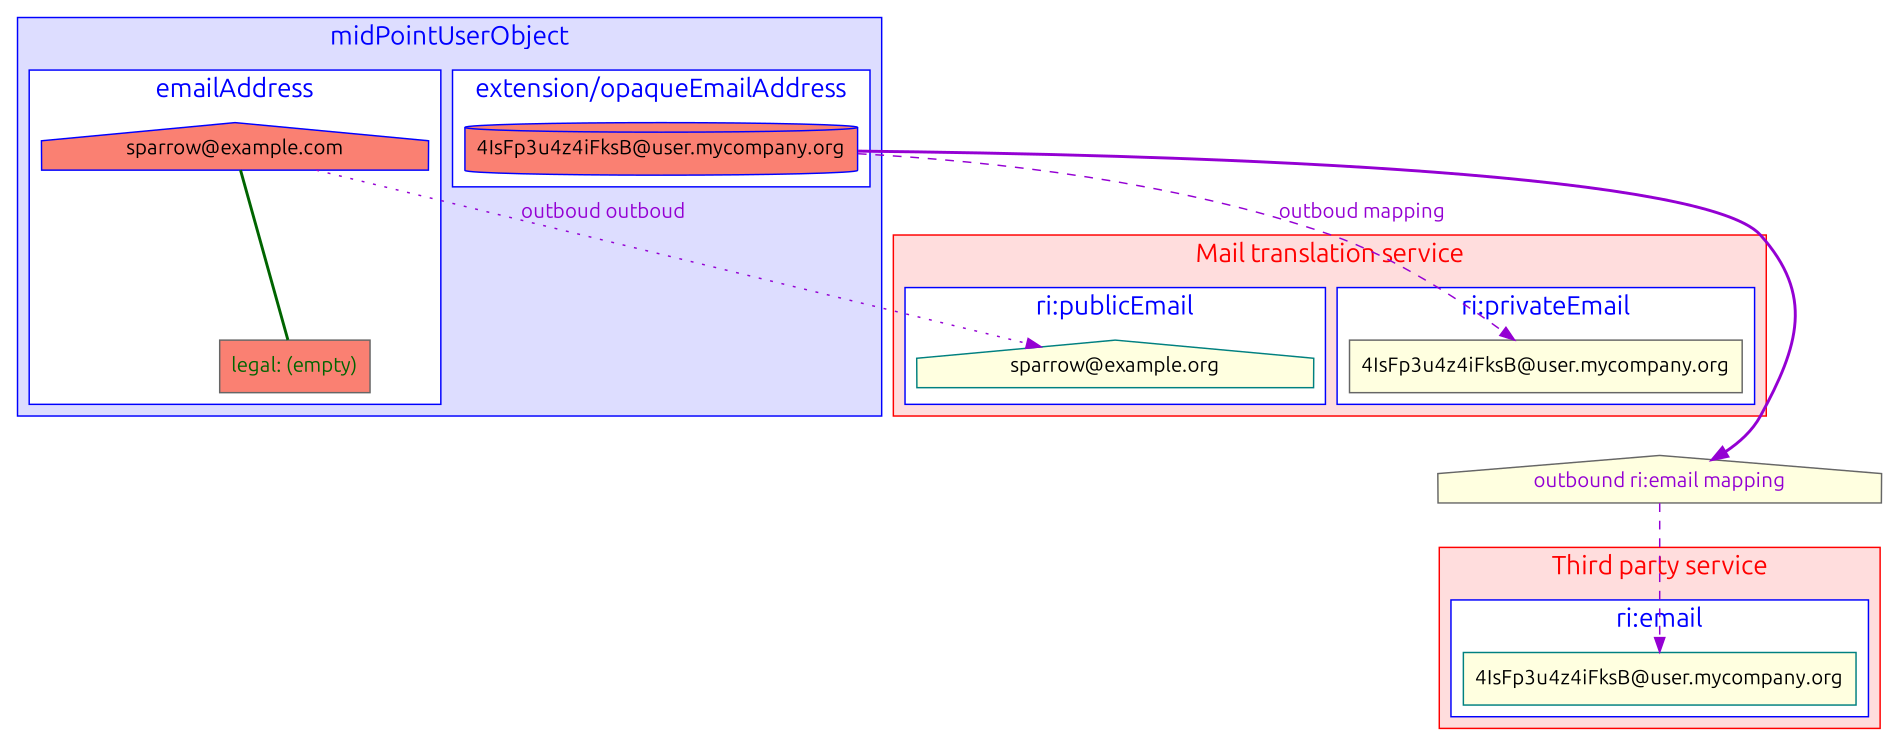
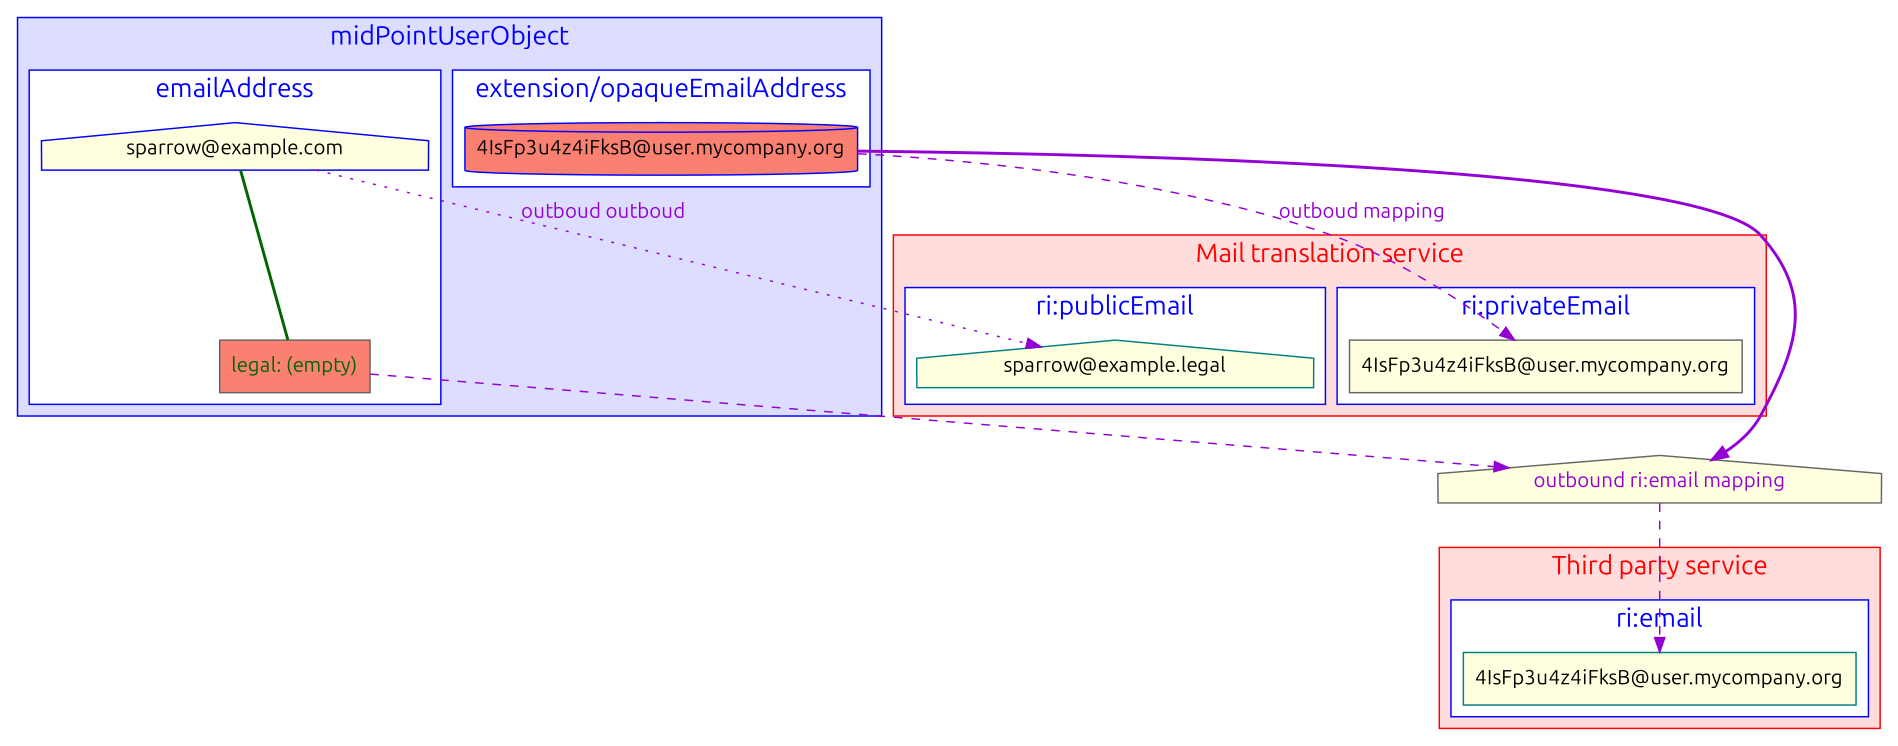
  digraph {
    compound=true
    fontname=Ubuntu
    rankdir=TB
    node [color=gray40 fillcolor=lightyellow fontname=Ubuntu shape=house style=filled]
    edge [color=darkviolet fontname=Ubuntu style=dashed]
-   n1 [color=blue fillcolor=salmon label="sparrow@example.com"]
+   n1 [color=blue label="sparrow@example.com"]
    n2 [fillcolor=salmon fontcolor=darkgreen label="legal: (empty)" shape=box]
    n3 [color=blue fillcolor=salmon label="4IsFp3u4z4iFksB@user.mycompany.org" shape=cylinder]
-   n4 [color=teal label="sparrow@example.org"]
+   n4 [color=teal label="sparrow@example.legal"]
    n5 [label="4IsFp3u4z4iFksB@user.mycompany.org" shape=box]
    n6 [color=teal label="4IsFp3u4z4iFksB@user.mycompany.org" shape=box]
    n7 [fontcolor=darkviolet label="outbound ri:email mapping"]
    subgraph cluster_1 {
      bgcolor="#DDDDFF"
      color=blue
      fontcolor=blue
      fontsize=18
      label=midPointUserObject
      subgraph cluster_2 {
        bgcolor="#FFFFFF"
        color=blue
        fontcolor=blue
        fontsize=18
        label=emailAddress
        n1
        n2
      }
      subgraph cluster_3 {
        bgcolor="#FFFFFF"
        color=blue
        fontcolor=blue
        fontsize=18
        label="extension/opaqueEmailAddress"
        n3
      }
    }
    subgraph cluster_4 {
      bgcolor="#FFDDDD"
      color=red
      fontcolor=red
      fontsize=18
      label="Mail translation service"
      subgraph cluster_5 {
        bgcolor="#FFFFFF"
        color=blue
        fontcolor=blue
        fontsize=18
        label="ri:publicEmail"
        n4
      }
      subgraph cluster_6 {
        bgcolor="#FFFFFF"
        color=blue
        fontcolor=blue
        fontsize=18
        label="ri:privateEmail"
        n5
      }
    }
    subgraph cluster_7 {
      bgcolor="#FFDDDD"
      color=red
      fontcolor=red
      fontsize=18
      label="Third party service"
      subgraph cluster_8 {
        bgcolor="#FFFFFF"
        color=blue
        fontcolor=blue
        fontsize=18
        label="ri:email"
        n6
      }
    }
    n1 -> n2 [color=darkgreen dir=none style=bold]
    n1 -> n4 [fontcolor=darkviolet label="outboud outboud" style=dotted]
+   n2 -> n7
    n3 -> n5 [fontcolor=darkviolet label="outboud mapping"]
    n3 -> n7 [style=bold]
    n7 -> n6
  }
